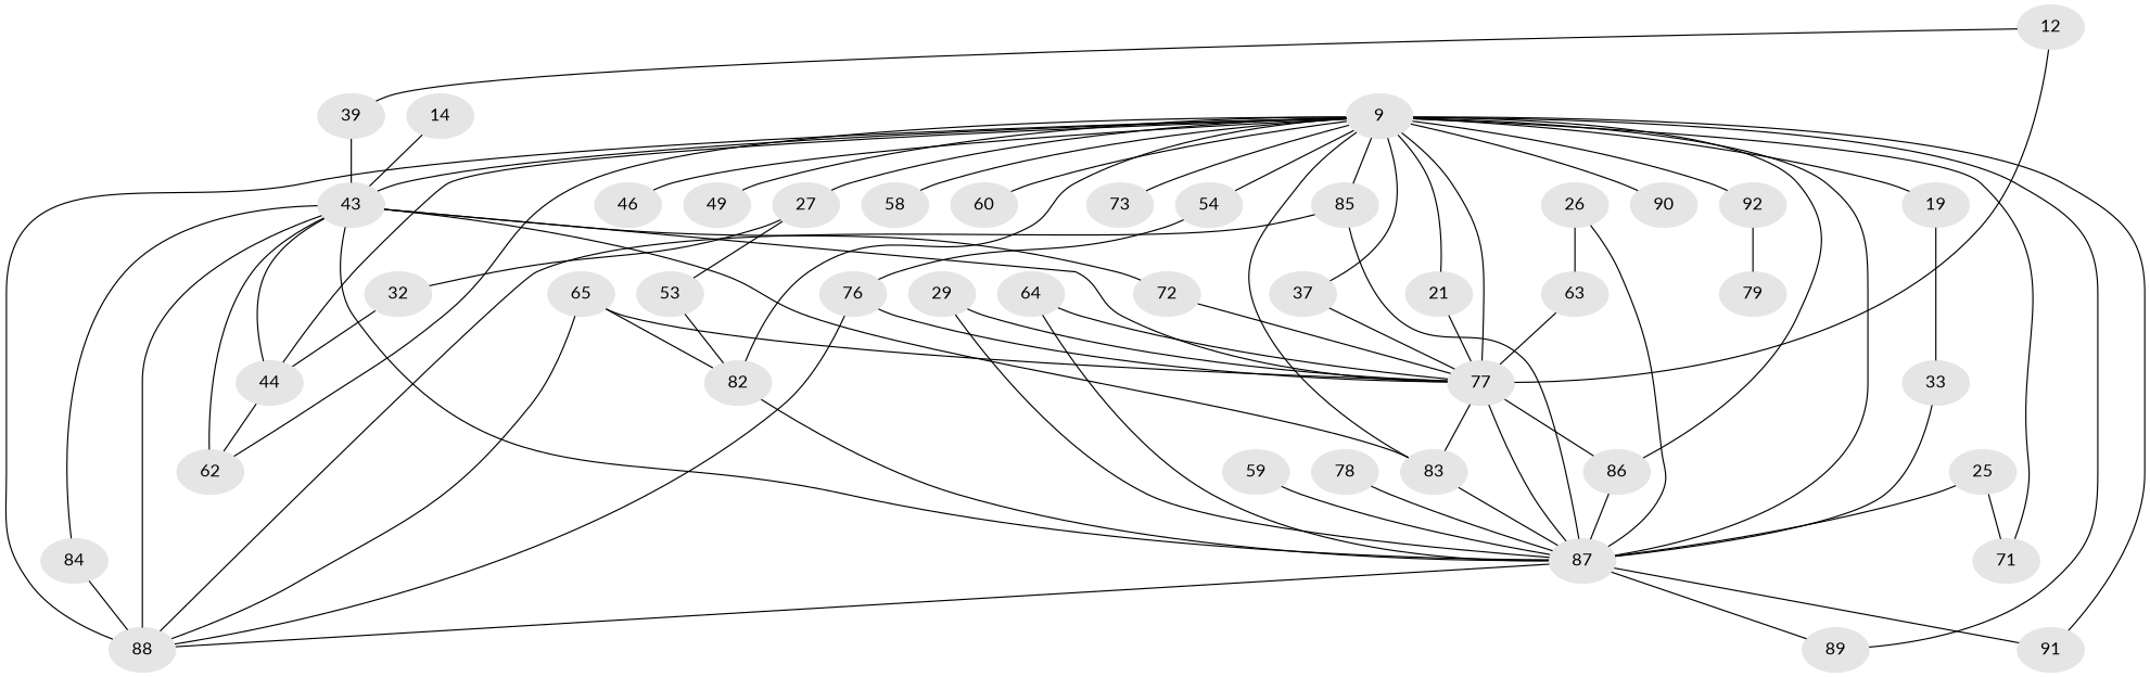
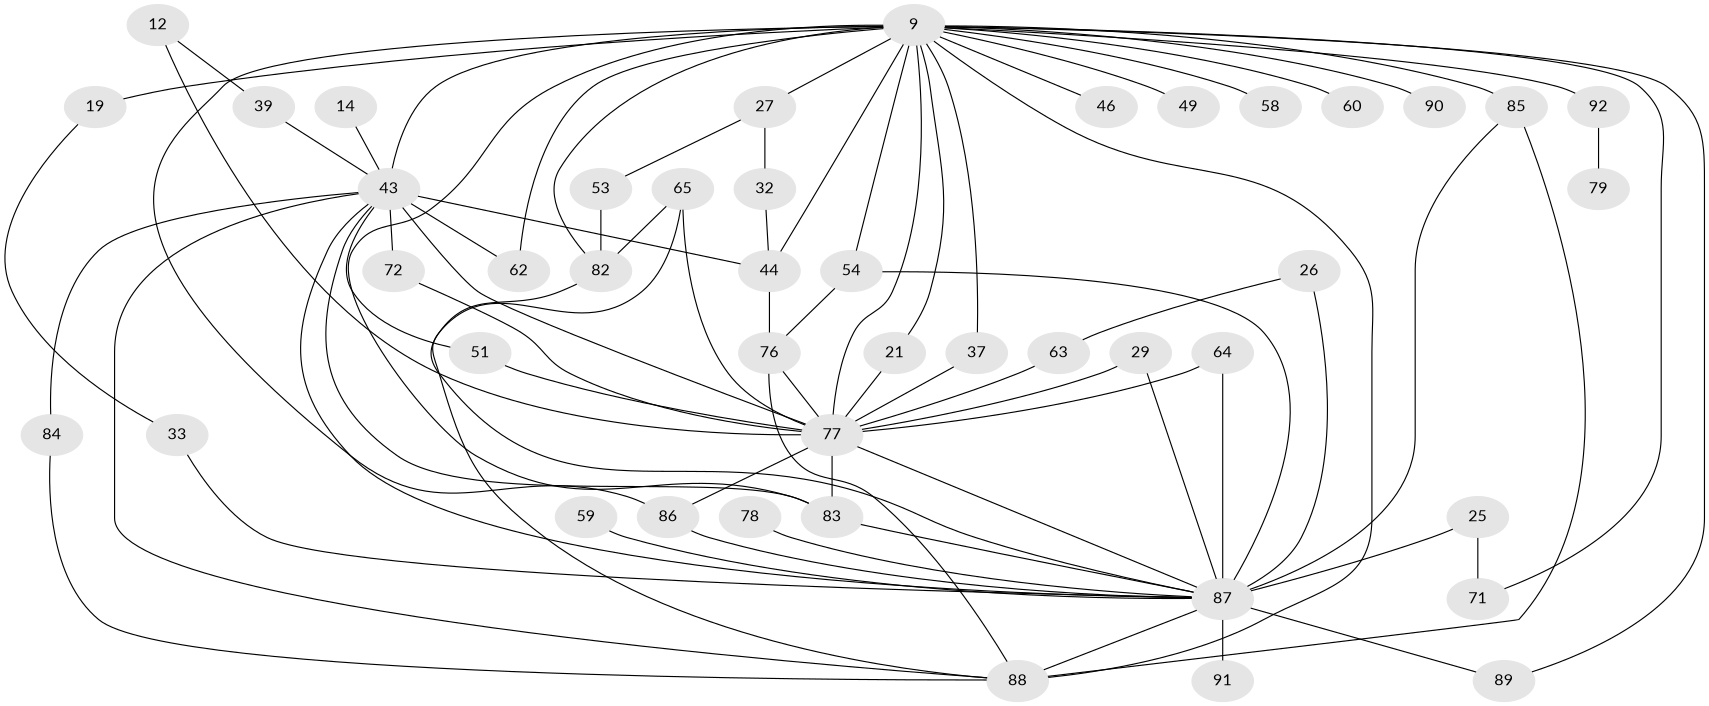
  graph {
    fontname=Lato
    node [color=gray90 fontname=Lato style=filled]
    edge [fontname=Lato]
    9 [super="+5+3"]
    19
    21
    27 [super="+23"]
    37
    43 [super="+22"]
    44 [super="+17+31"]
    46
    49
    54 [super="+38"]
    58
    60
    62 [super="+56"]
    71
-   73
    77 [super="+10+18+67"]
    82 [super="+11"]
    83 [super="+36+52+68+70+81"]
    85 [super="+55"]
    86 [super="+42"]
    87 [super="+8+57+61"]
    88 [super="+66+80+75"]
    89
    90
    91
    92
    33
    32
    53
+   51
    72
    84
    76 [super="+20"]
    79
    12
    n36 [label=39]
    14
    25
    26
    63
    29
    59
    64 [super="+47"]
    65 [super="+34"]
    78
    9 -- 19 [weight=2]
    9 -- 21
    9 -- 27 [weight=2]
    9 -- 37
    9 -- 43 [weight=10]
    9 -- 44 [weight=2]
    9 -- 46
    9 -- 49 [weight=2]
    9 -- 54 [weight=3]
    9 -- 58 [weight=2]
    9 -- 60 [weight=2]
    9 -- 62 [weight=2]
    9 -- 71
-   9 -- 73 [weight=2]
    9 -- 77 [weight=13]
    9 -- 82 [weight=2]
    9 -- 83
    9 -- 85 [weight=3]
    9 -- 86
-   9 -- 87 [weight=13]
+   54 -- 87 [weight=13]
    9 -- 88 [weight=4]
    9 -- 89
    9 -- 90 [weight=2]
-   9 -- 91
    9 -- 92 [weight=2]
    19 -- 33
    21 -- 77
    27 -- 32
    27 -- 53
    37 -- 77
    43 -- 44 [weight=2]
    43 -- 62
    43 -- 77 [weight=6]
    43 -- 83
    43 -- 87 [weight=4]
    43 -- 88 [weight=3]
+   43 -- 51
    43 -- 72
    43 -- 84
-   44 -- 62
+   44 -- 76
    54 -- 76
    77 -- 83 [weight=2]
    77 -- 86
    77 -- 87 [weight=5]
    82 -- 87
    83 -- 87 [weight=3]
    85 -- 87
    85 -- 88
    86 -- 87
    87 -- 88
    87 -- 89
    87 -- 91
    92 -- 79 [weight=2]
    33 -- 87
    32 -- 44
    53 -- 82
+   51 -- 77
    72 -- 77
    84 -- 88
    76 -- 77
    76 -- 88
    12 -- 77 [weight=2]
    12 -- n36
    n36 -- 43
    14 -- 43
    25 -- 71
    25 -- 87 [weight=2]
    26 -- 87 [weight=2]
    26 -- 63
    63 -- 77
    29 -- 77
    29 -- 87
    59 -- 87
    64 -- 77
    64 -- 87 [weight=2]
    65 -- 77
    65 -- 82
    65 -- 88
    78 -- 87 [weight=2]
  }
